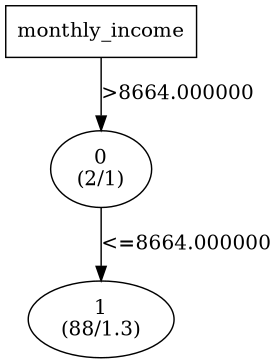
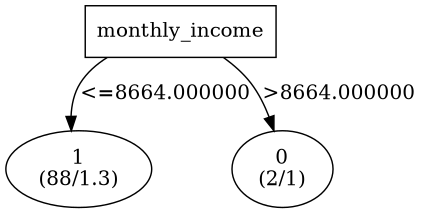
  digraph {
    node [shape=ellipse]
    n1 [label="monthly_income\n" shape=box]
    n2 [label="1\n(88/1.3)"]
    n3 [label="0\n(2/1)"]
-   n3 -> n2 [label="<=8664.000000"]
+   n1 -> n2 [label="<=8664.000000"]
    n1 -> n3 [label=">8664.000000"]
  }
